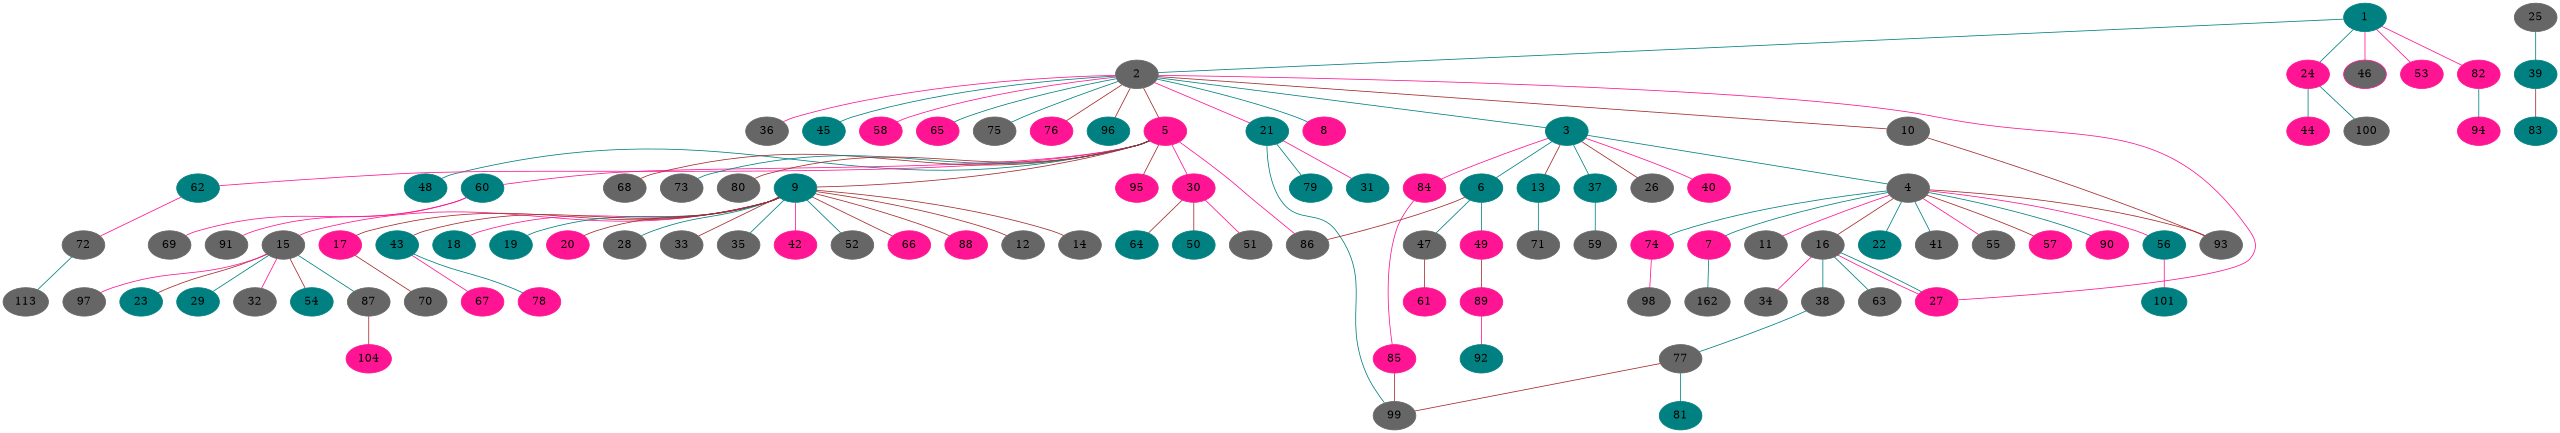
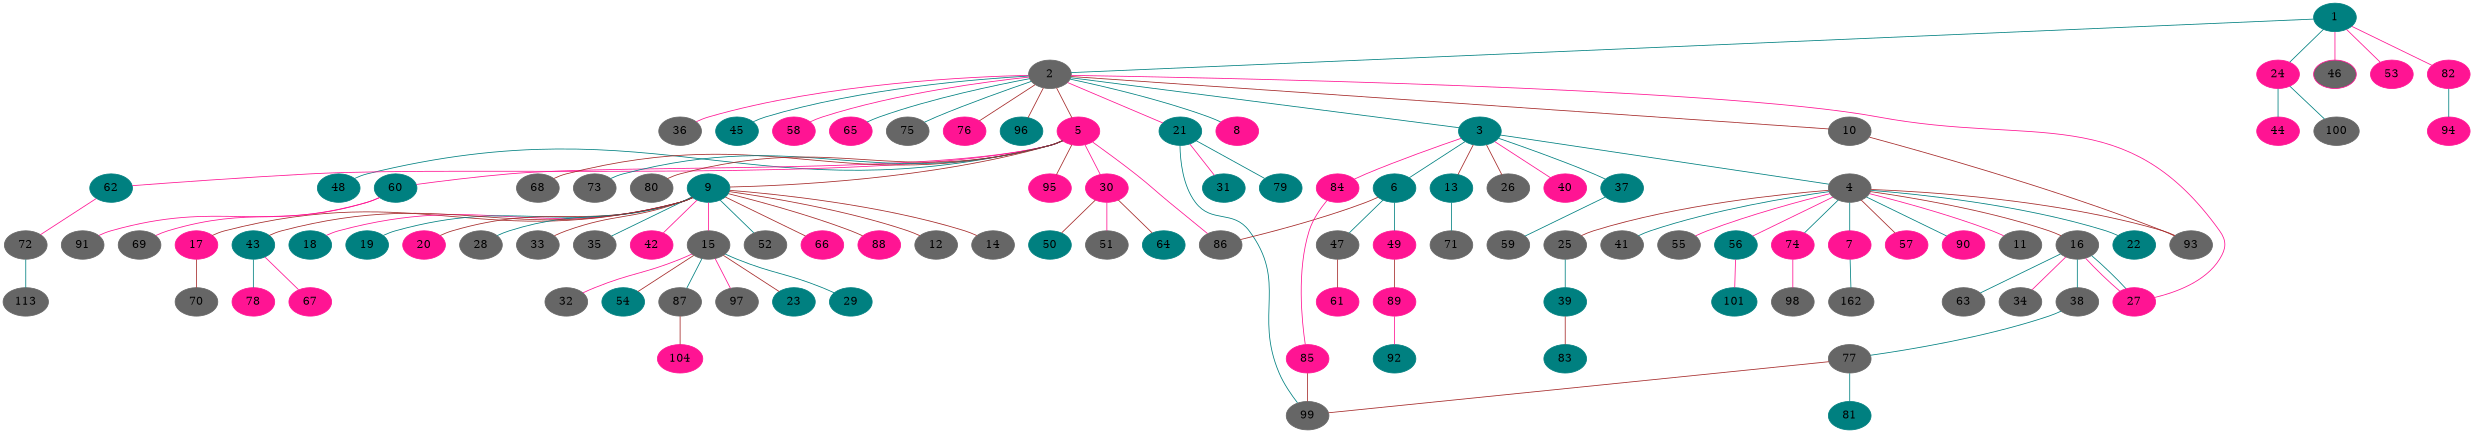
  graph {
    node [color=gray40 style=filled]
    edge [color=teal]
    1 [color=teal]
    2
    24 [color=deeppink]
    46 [color=deeppink fillcolor=gray40]
    53 [color=deeppink]
    82 [color=deeppink]
    3 [color=teal]
    5 [color=deeppink]
    8 [color=deeppink]
    10
    21 [color=teal]
    27 [color=deeppink]
    36
    45 [color=teal]
    58 [color=deeppink]
    65 [color=deeppink]
    75
    76 [color=deeppink]
    96 [color=teal]
    44 [color=deeppink]
    100
    94 [color=deeppink]
    4
    6 [color=teal]
    13 [color=teal]
    26
    37 [color=teal]
    40 [color=deeppink]
    84 [color=deeppink]
    9 [color=teal]
    30 [color=deeppink]
    48 [color=teal]
    60 [color=teal]
    62 [color=teal]
    68
    73
    80
    86
    95 [color=deeppink]
    93
    31 [color=teal]
    79 [color=teal]
    99
    7 [color=deeppink]
    11
    16
    22 [color=teal]
    25
    41
    55
    56 [color=teal]
    57 [color=deeppink]
    74 [color=deeppink]
    90 [color=deeppink]
    47
    49 [color=deeppink]
    71
    59
    85 [color=deeppink]
    n60 [label=162]
    34
    38
    63
    39 [color=teal]
    101 [color=teal]
    98
    12
    14
    15
    17 [color=deeppink]
    18 [color=teal]
    19 [color=teal]
    20 [color=deeppink]
    28
    33
    35
    42 [color=deeppink]
    43 [color=teal]
    52
    66 [color=deeppink]
    88 [color=deeppink]
    50 [color=teal]
    51
    64 [color=teal]
    69
    91
    72
    61 [color=deeppink]
    89 [color=deeppink]
    23 [color=teal]
    29 [color=teal]
    32
    54 [color=teal]
    87
    97
    70
    67 [color=deeppink]
    78 [color=deeppink]
    104 [color=deeppink]
    77
    83 [color=teal]
    81 [color=teal]
    92 [color=teal]
    n104 [label=113]
    1 -- 2
    1 -- 24
    1 -- 46 [color=deeppink]
    1 -- 53 [color=deeppink]
    1 -- 82 [color=deeppink]
    2 -- 3
    2 -- 5 [color=brown]
    2 -- 8
    2 -- 10 [color=brown]
    2 -- 21 [color=deeppink]
    2 -- 27 [color=deeppink]
    2 -- 36 [color=deeppink]
    2 -- 45
    2 -- 58 [color=deeppink]
    2 -- 65
    2 -- 75
    2 -- 76 [color=brown]
    2 -- 96 [color=brown]
    24 -- 44
    24 -- 100
    82 -- 94
    3 -- 4
    3 -- 6
    3 -- 13 [color=brown]
    3 -- 26 [color=brown]
    3 -- 37
    3 -- 40 [color=deeppink]
    3 -- 84 [color=deeppink]
    5 -- 9 [color=brown]
    5 -- 30 [color=deeppink]
    5 -- 48
    5 -- 60 [color=deeppink]
    5 -- 62 [color=deeppink]
    5 -- 68 [color=brown]
    5 -- 73
    5 -- 80 [color=brown]
    5 -- 86 [color=deeppink]
    5 -- 95 [color=brown]
    10 -- 93 [color=brown]
    21 -- 31 [color=deeppink]
    21 -- 79
    21 -- 99
    4 -- 93 [color=brown]
    4 -- 7
    4 -- 11 [color=deeppink]
    4 -- 16 [color=brown]
    4 -- 22
+   4 -- 25 [color=brown]
    4 -- 41
    4 -- 55 [color=deeppink]
    4 -- 56 [color=deeppink]
    4 -- 57 [color=brown]
    4 -- 74
    4 -- 90
    6 -- 86 [color=brown]
    6 -- 47
    6 -- 49
    13 -- 71
    37 -- 59
    84 -- 85 [color=deeppink]
    9 -- 12 [color=brown]
    9 -- 14 [color=brown]
    9 -- 15 [color=deeppink]
    9 -- 17 [color=brown]
    9 -- 18 [color=deeppink]
    9 -- 19
    9 -- 20 [color=brown]
    9 -- 28
    9 -- 33 [color=brown]
    9 -- 35
    9 -- 42 [color=deeppink]
    9 -- 43 [color=brown]
    9 -- 52
    9 -- 66 [color=brown]
    9 -- 88 [color=brown]
    30 -- 50 [color=brown]
    30 -- 51 [color=deeppink]
    30 -- 64 [color=brown]
    60 -- 69 [color=deeppink]
    60 -- 91 [color=deeppink]
    62 -- 72 [color=deeppink]
    7 -- n60
    16 -- 27 [color=deeppink]
    16 -- 27
    16 -- 34 [color=deeppink]
    16 -- 38
    16 -- 63
    25 -- 39
    56 -- 101 [color=deeppink]
    74 -- 98 [color=deeppink]
    47 -- 61 [color=brown]
    49 -- 89 [color=brown]
    85 -- 99 [color=brown]
    38 -- 77
    39 -- 83 [color=brown]
    15 -- 23 [color=brown]
    15 -- 29
    15 -- 32 [color=deeppink]
    15 -- 54 [color=brown]
    15 -- 87
    15 -- 97 [color=deeppink]
    17 -- 70 [color=brown]
    43 -- 67 [color=deeppink]
    43 -- 78
    72 -- n104
    89 -- 92 [color=deeppink]
    87 -- 104 [color=brown]
    77 -- 99 [color=brown]
    77 -- 81
  }
